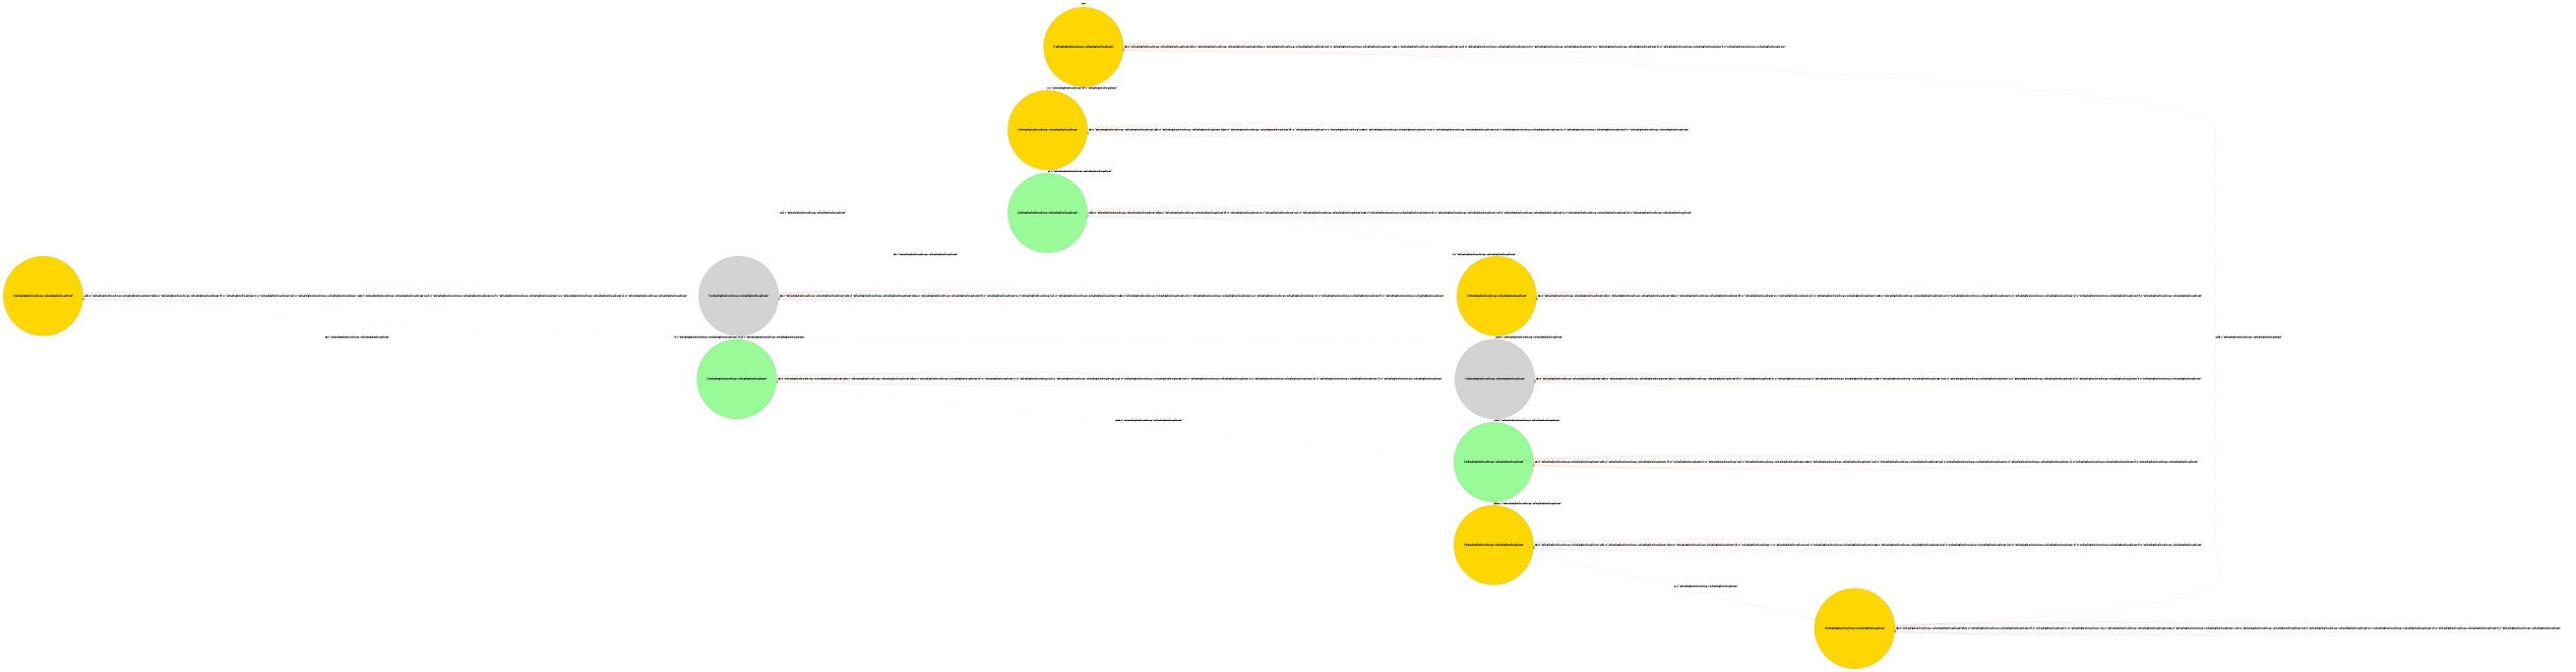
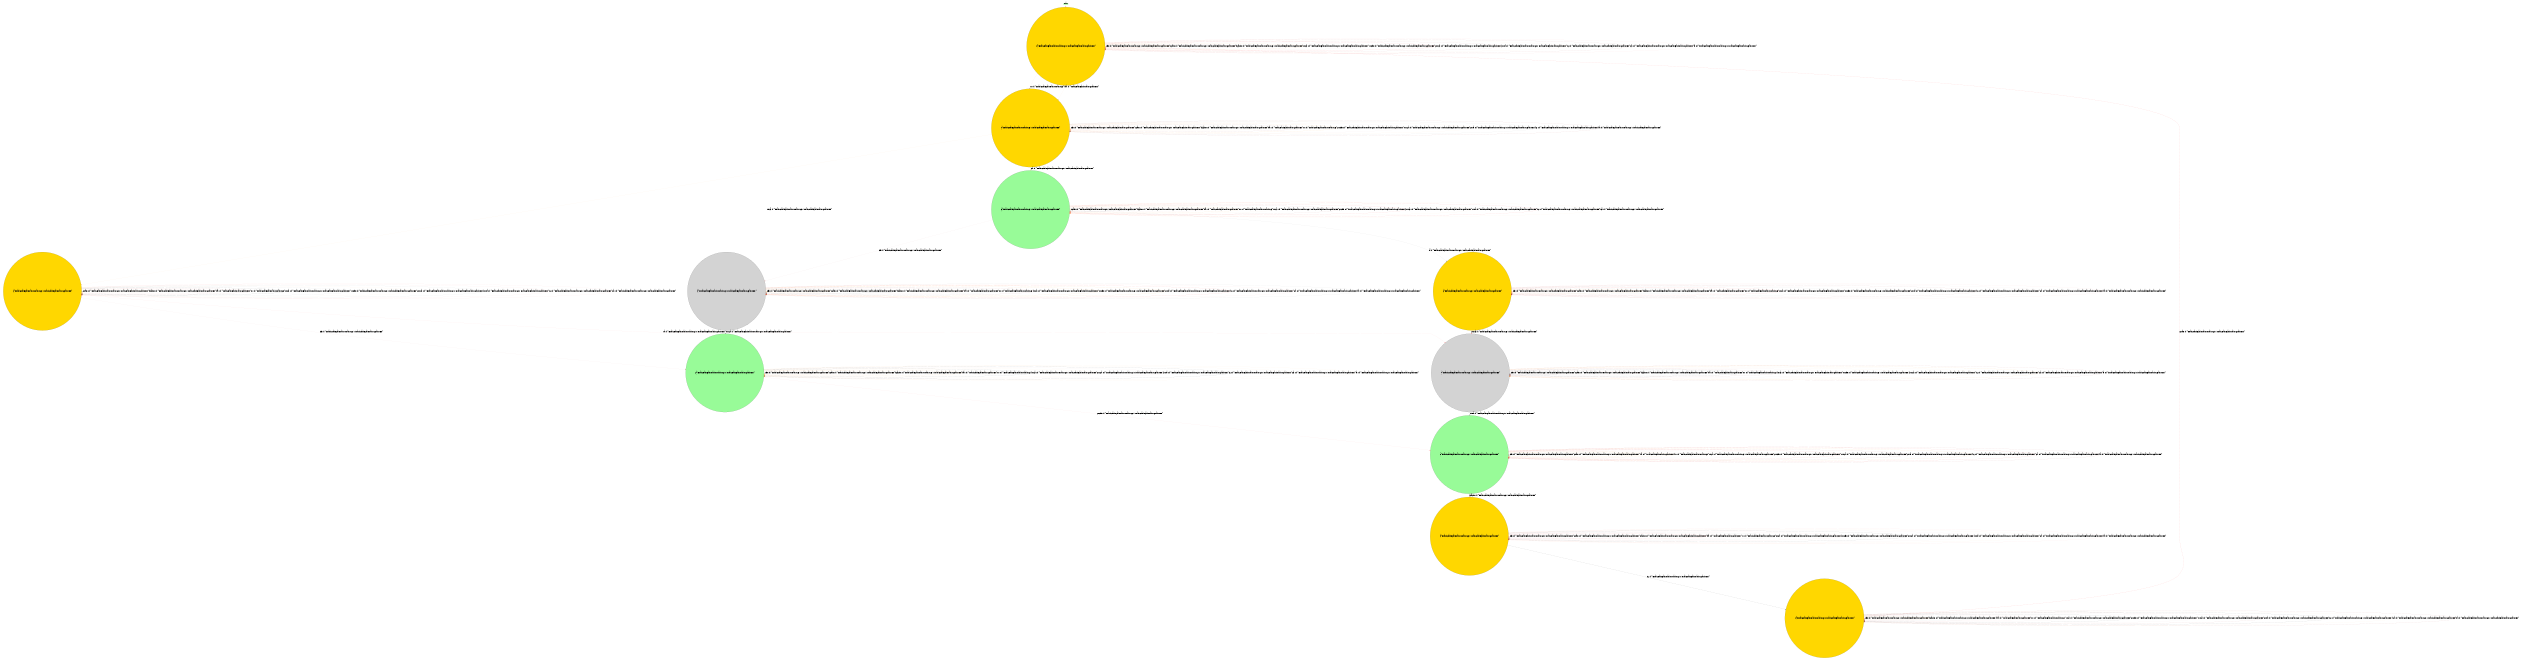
  digraph {
    node [shape=circle style=filled fillcolor=gold]
    edge [lblstyle="above, sloped" color=darkorange style=dotted]
    n1 [label="0@[((EUR and COF and TEA and TON and not DOL and not CAP) or (DOL and COF and TEA and TON and not CAP and not EUR))]"]
    n2 [label="1@[((EUR and COF and TEA and TON and not DOL and not CAP) or (DOL and COF and TEA and TON and not CAP and not EUR))]"]
    n3 [label="2@[((EUR and COF and TEA and TON and not DOL and not CAP) or (DOL and COF and TEA and TON and not CAP and not EUR))]"]
    n4 [label="3@[((EUR and COF and TEA and TON and not DOL and not CAP) or (DOL and COF and TEA and TON and not CAP and not EUR))]" fillcolor=palegreen]
    n5 [label="6@[((EUR and COF and TEA and TON and not DOL and not CAP) or (DOL and COF and TEA and TON and not CAP and not EUR))]" fillcolor=palegreen]
    n6 [label="7@[((EUR and COF and TEA and TON and not DOL and not CAP) or (DOL and COF and TEA and TON and not CAP and not EUR))]" fillcolor=lightgrey]
    n7 [label="4@[((EUR and COF and TEA and TON and not DOL and not CAP) or (DOL and COF and TEA and TON and not CAP and not EUR))]" fillcolor=lightgrey]
    n8 [label="5@[((EUR and COF and TEA and TON and not DOL and not CAP) or (DOL and COF and TEA and TON and not CAP and not EUR))]"]
    n9 [label="8@[((EUR and COF and TEA and TON and not DOL and not CAP) or (DOL and COF and TEA and TON and not CAP and not EUR))]" fillcolor=palegreen]
    n10 [label="9@[((EUR and COF and TEA and TON and not DOL and not CAP) or (DOL and COF and TEA and TON and not CAP and not EUR))]"]
    n11 [label="10@[((EUR and COF and TEA and TON and not DOL and not CAP) or (DOL and COF and TEA and TON and not CAP and not EUR))]"]
-   __start0 [height=0 shape=none width=0]
+   __start0 [height=0 shape=none width=0 fillcolor=palegreen]
    n1 -> n1 [label="coffee / nok() [((EUR and COF and TEA and TON and not DOL and not CAP) or (DOL and COF and TEA and TON and not CAP and not EUR))]" style=dashed]
    n1 -> n1 [label="cup_taken / nok() [((EUR and COF and TEA and TON and not DOL and not CAP) or (DOL and COF and TEA and TON and not CAP and not EUR))]" style=dashed]
    n1 -> n1 [label="display_done / nok() [((EUR and COF and TEA and TON and not DOL and not CAP) or (DOL and COF and TEA and TON and not CAP and not EUR))]" color=brown style=dashed]
    n1 -> n1 [label="no_sugar / nok() [((EUR and COF and TEA and TON and not DOL and not CAP) or (DOL and COF and TEA and TON and not CAP and not EUR))]" style=dashed]
    n1 -> n1 [label="pour_coffee / nok() [((EUR and COF and TEA and TON and not DOL and not CAP) or (DOL and COF and TEA and TON and not CAP and not EUR))]" color=brown]
    n1 -> n1 [label="pour_sugar / nok() [((EUR and COF and TEA and TON and not DOL and not CAP) or (DOL and COF and TEA and TON and not CAP and not EUR))]" color=red style=dashed]
    n1 -> n1 [label="pour_tea / nok() [((EUR and COF and TEA and TON and not DOL and not CAP) or (DOL and COF and TEA and TON and not CAP and not EUR))]" color=brown style=dashed]
    n1 -> n1 [label="ring / nok() [((EUR and COF and TEA and TON and not DOL and not CAP) or (DOL and COF and TEA and TON and not CAP and not EUR))]"]
    n1 -> n1 [label="sugar / nok() [((EUR and COF and TEA and TON and not DOL and not CAP) or (DOL and COF and TEA and TON and not CAP and not EUR))]" color=brown style=dashed]
    n1 -> n1 [label="tea / nok() [((EUR and COF and TEA and TON and not DOL and not CAP) or (DOL and COF and TEA and TON and not CAP and not EUR))]" color=red]
    n1 -> n2 [label="dollar / ok() [((DOL and COF and TEA and TON and not CAP and not EUR))]"]
    n1 -> n2 [label="euro / ok() [((EUR and COF and TEA and TON and not DOL and not CAP))]" color=brown]
    n2 -> n2 [label="coffee / nok() [((EUR and COF and TEA and TON and not DOL and not CAP) or (DOL and COF and TEA and TON and not CAP and not EUR))]" style=dashed]
    n2 -> n2 [label="cup_taken / nok() [((EUR and COF and TEA and TON and not DOL and not CAP) or (DOL and COF and TEA and TON and not CAP and not EUR))]" color=red]
    n2 -> n2 [label="display_done / nok() [((EUR and COF and TEA and TON and not DOL and not CAP) or (DOL and COF and TEA and TON and not CAP and not EUR))]"]
    n2 -> n2 [label="dollar / nok() [((DOL and COF and TEA and TON and not CAP and not EUR))]"]
    n2 -> n2 [label="euro / nok() [((EUR and COF and TEA and TON and not DOL and not CAP))]" color=brown style=dashed]
    n2 -> n2 [label="pour_coffee / nok() [((EUR and COF and TEA and TON and not DOL and not CAP) or (DOL and COF and TEA and TON and not CAP and not EUR))]" style=dashed]
    n2 -> n2 [label="pour_sugar / nok() [((EUR and COF and TEA and TON and not DOL and not CAP) or (DOL and COF and TEA and TON and not CAP and not EUR))]" color=brown]
    n2 -> n2 [label="pour_tea / nok() [((EUR and COF and TEA and TON and not DOL and not CAP) or (DOL and COF and TEA and TON and not CAP and not EUR))]"]
    n2 -> n2 [label="ring / nok() [((EUR and COF and TEA and TON and not DOL and not CAP) or (DOL and COF and TEA and TON and not CAP and not EUR))]" color=black]
    n2 -> n2 [label="tea / nok() [((EUR and COF and TEA and TON and not DOL and not CAP) or (DOL and COF and TEA and TON and not CAP and not EUR))]" color=brown style=dashed]
    n2 -> n3 [label="no_sugar / ok() [((EUR and COF and TEA and TON and not DOL and not CAP) or (DOL and COF and TEA and TON and not CAP and not EUR))]"]
    n2 -> n4 [label="sugar / ok() [((EUR and COF and TEA and TON and not DOL and not CAP) or (DOL and COF and TEA and TON and not CAP and not EUR))]" style=dashed]
    n3 -> n3 [label="cup_taken / nok() [((EUR and COF and TEA and TON and not DOL and not CAP) or (DOL and COF and TEA and TON and not CAP and not EUR))]" color=black style=dashed]
    n3 -> n3 [label="display_done / nok() [((EUR and COF and TEA and TON and not DOL and not CAP) or (DOL and COF and TEA and TON and not CAP and not EUR))]"]
    n3 -> n3 [label="dollar / nok() [((DOL and COF and TEA and TON and not CAP and not EUR))]" color=red]
    n3 -> n3 [label="euro / nok() [((EUR and COF and TEA and TON and not DOL and not CAP))]" color=brown style=dashed]
    n3 -> n3 [label="no_sugar / nok() [((EUR and COF and TEA and TON and not DOL and not CAP) or (DOL and COF and TEA and TON and not CAP and not EUR))]" color=black style=dashed]
    n3 -> n3 [label="pour_coffee / nok() [((EUR and COF and TEA and TON and not DOL and not CAP) or (DOL and COF and TEA and TON and not CAP and not EUR))]" color=black]
    n3 -> n3 [label="pour_sugar / nok() [((EUR and COF and TEA and TON and not DOL and not CAP) or (DOL and COF and TEA and TON and not CAP and not EUR))]"]
    n3 -> n3 [label="pour_tea / nok() [((EUR and COF and TEA and TON and not DOL and not CAP) or (DOL and COF and TEA and TON and not CAP and not EUR))]" color=black]
    n3 -> n3 [label="ring / nok() [((EUR and COF and TEA and TON and not DOL and not CAP) or (DOL and COF and TEA and TON and not CAP and not EUR))]" color=red]
    n3 -> n3 [label="sugar / void() [((EUR and COF and TEA and TON and not DOL and not CAP) or (DOL and COF and TEA and TON and not CAP and not EUR))]" color=red]
    n3 -> n5 [label="coffee / ok() [((EUR and COF and TEA and TON and not DOL and not CAP) or (DOL and COF and TEA and TON and not CAP and not EUR))]" color=brown]
    n3 -> n6 [label="tea / ok() [((EUR and COF and TEA and TON and not DOL and not CAP) or (DOL and COF and TEA and TON and not CAP and not EUR))]" color=red]
    n4 -> n4 [label="cup_taken / nok() [((EUR and COF and TEA and TON and not DOL and not CAP) or (DOL and COF and TEA and TON and not CAP and not EUR))]"]
    n4 -> n4 [label="display_done / nok() [((EUR and COF and TEA and TON and not DOL and not CAP) or (DOL and COF and TEA and TON and not CAP and not EUR))]" color=black style=dashed]
    n4 -> n4 [label="dollar / nok() [((DOL and COF and TEA and TON and not CAP and not EUR))]" color=red]
    n4 -> n4 [label="euro / nok() [((EUR and COF and TEA and TON and not DOL and not CAP))]" style=dashed]
    n4 -> n4 [label="no_sugar / void() [((EUR and COF and TEA and TON and not DOL and not CAP) or (DOL and COF and TEA and TON and not CAP and not EUR))]"]
    n4 -> n4 [label="pour_coffee / nok() [((EUR and COF and TEA and TON and not DOL and not CAP) or (DOL and COF and TEA and TON and not CAP and not EUR))]" color=brown style=dashed]
    n4 -> n4 [label="pour_sugar / nok() [((EUR and COF and TEA and TON and not DOL and not CAP) or (DOL and COF and TEA and TON and not CAP and not EUR))]" color=red style=dashed]
    n4 -> n4 [label="pour_tea / nok() [((EUR and COF and TEA and TON and not DOL and not CAP) or (DOL and COF and TEA and TON and not CAP and not EUR))]"]
    n4 -> n4 [label="ring / nok() [((EUR and COF and TEA and TON and not DOL and not CAP) or (DOL and COF and TEA and TON and not CAP and not EUR))]" color=red style=dashed]
    n4 -> n4 [label="sugar / nok() [((EUR and COF and TEA and TON and not DOL and not CAP) or (DOL and COF and TEA and TON and not CAP and not EUR))]"]
    n4 -> n7 [label="coffee / ok() [((EUR and COF and TEA and TON and not DOL and not CAP) or (DOL and COF and TEA and TON and not CAP and not EUR))]" color=brown]
    n4 -> n8 [label="tea / ok() [((EUR and COF and TEA and TON and not DOL and not CAP) or (DOL and COF and TEA and TON and not CAP and not EUR))]" color=black]
    n5 -> n5 [label="coffee / nok() [((EUR and COF and TEA and TON and not DOL and not CAP) or (DOL and COF and TEA and TON and not CAP and not EUR))]" color=brown]
    n5 -> n5 [label="cup_taken / nok() [((EUR and COF and TEA and TON and not DOL and not CAP) or (DOL and COF and TEA and TON and not CAP and not EUR))]"]
    n5 -> n5 [label="display_done / nok() [((EUR and COF and TEA and TON and not DOL and not CAP) or (DOL and COF and TEA and TON and not CAP and not EUR))]"]
    n5 -> n5 [label="dollar / nok() [((DOL and COF and TEA and TON and not CAP and not EUR))]" style=dashed]
    n5 -> n5 [label="euro / nok() [((EUR and COF and TEA and TON and not DOL and not CAP))]"]
    n5 -> n5 [label="no_sugar / nok() [((EUR and COF and TEA and TON and not DOL and not CAP) or (DOL and COF and TEA and TON and not CAP and not EUR))]" color=black style=dashed]
    n5 -> n5 [label="pour_sugar / nok() [((EUR and COF and TEA and TON and not DOL and not CAP) or (DOL and COF and TEA and TON and not CAP and not EUR))]"]
    n5 -> n5 [label="pour_tea / nok() [((EUR and COF and TEA and TON and not DOL and not CAP) or (DOL and COF and TEA and TON and not CAP and not EUR))]" color=brown]
    n5 -> n5 [label="ring / nok() [((EUR and COF and TEA and TON and not DOL and not CAP) or (DOL and COF and TEA and TON and not CAP and not EUR))]" color=black style=dashed]
    n5 -> n5 [label="sugar / nok() [((EUR and COF and TEA and TON and not DOL and not CAP) or (DOL and COF and TEA and TON and not CAP and not EUR))]"]
    n5 -> n5 [label="tea / void() [((EUR and COF and TEA and TON and not DOL and not CAP) or (DOL and COF and TEA and TON and not CAP and not EUR))]"]
    n5 -> n9 [label="pour_coffee / ok() [((EUR and COF and TEA and TON and not DOL and not CAP) or (DOL and COF and TEA and TON and not CAP and not EUR))]" color=red]
    n6 -> n6 [label="coffee / void() [((EUR and COF and TEA and TON and not DOL and not CAP) or (DOL and COF and TEA and TON and not CAP and not EUR))]" color=black style=dashed]
    n6 -> n6 [label="cup_taken / nok() [((EUR and COF and TEA and TON and not DOL and not CAP) or (DOL and COF and TEA and TON and not CAP and not EUR))]" color=black style=dashed]
    n6 -> n6 [label="display_done / nok() [((EUR and COF and TEA and TON and not DOL and not CAP) or (DOL and COF and TEA and TON and not CAP and not EUR))]" color=red]
    n6 -> n6 [label="dollar / nok() [((DOL and COF and TEA and TON and not CAP and not EUR))]" color=black]
    n6 -> n6 [label="euro / nok() [((EUR and COF and TEA and TON and not DOL and not CAP))]" color=black style=dashed]
    n6 -> n6 [label="no_sugar / nok() [((EUR and COF and TEA and TON and not DOL and not CAP) or (DOL and COF and TEA and TON and not CAP and not EUR))]" color=brown style=dashed]
    n6 -> n6 [label="pour_coffee / nok() [((EUR and COF and TEA and TON and not DOL and not CAP) or (DOL and COF and TEA and TON and not CAP and not EUR))]" color=brown]
    n6 -> n6 [label="pour_sugar / nok() [((EUR and COF and TEA and TON and not DOL and not CAP) or (DOL and COF and TEA and TON and not CAP and not EUR))]"]
    n6 -> n6 [label="ring / nok() [((EUR and COF and TEA and TON and not DOL and not CAP) or (DOL and COF and TEA and TON and not CAP and not EUR))]"]
    n6 -> n6 [label="sugar / nok() [((EUR and COF and TEA and TON and not DOL and not CAP) or (DOL and COF and TEA and TON and not CAP and not EUR))]" style=dashed]
    n6 -> n6 [label="tea / nok() [((EUR and COF and TEA and TON and not DOL and not CAP) or (DOL and COF and TEA and TON and not CAP and not EUR))]" color=brown style=dashed]
    n6 -> n9 [label="pour_tea / ok() [((EUR and COF and TEA and TON and not DOL and not CAP) or (DOL and COF and TEA and TON and not CAP and not EUR))]" color=black]
    n7 -> n5 [label="pour_sugar / ok() [((EUR and COF and TEA and TON and not DOL and not CAP) or (DOL and COF and TEA and TON and not CAP and not EUR))]" color=black]
    n7 -> n7 [label="coffee / nok() [((EUR and COF and TEA and TON and not DOL and not CAP) or (DOL and COF and TEA and TON and not CAP and not EUR))]" style=dashed]
    n7 -> n7 [label="cup_taken / nok() [((EUR and COF and TEA and TON and not DOL and not CAP) or (DOL and COF and TEA and TON and not CAP and not EUR))]" style=dashed]
    n7 -> n7 [label="display_done / nok() [((EUR and COF and TEA and TON and not DOL and not CAP) or (DOL and COF and TEA and TON and not CAP and not EUR))]" color=black style=dashed]
    n7 -> n7 [label="dollar / nok() [((DOL and COF and TEA and TON and not CAP and not EUR))]" color=red]
    n7 -> n7 [label="euro / nok() [((EUR and COF and TEA and TON and not DOL and not CAP))]" color=black]
    n7 -> n7 [label="no_sugar / nok() [((EUR and COF and TEA and TON and not DOL and not CAP) or (DOL and COF and TEA and TON and not CAP and not EUR))]" color=brown style=dashed]
    n7 -> n7 [label="pour_coffee / nok() [((EUR and COF and TEA and TON and not DOL and not CAP) or (DOL and COF and TEA and TON and not CAP and not EUR))]" style=dashed]
    n7 -> n7 [label="pour_tea / nok() [((EUR and COF and TEA and TON and not DOL and not CAP) or (DOL and COF and TEA and TON and not CAP and not EUR))]" style=dashed]
    n7 -> n7 [label="ring / nok() [((EUR and COF and TEA and TON and not DOL and not CAP) or (DOL and COF and TEA and TON and not CAP and not EUR))]" color=red style=dashed]
    n7 -> n7 [label="sugar / nok() [((EUR and COF and TEA and TON and not DOL and not CAP) or (DOL and COF and TEA and TON and not CAP and not EUR))]" color=red]
    n7 -> n7 [label="tea / void() [((EUR and COF and TEA and TON and not DOL and not CAP) or (DOL and COF and TEA and TON and not CAP and not EUR))]" color=black]
    n8 -> n6 [label="pour_sugar / ok() [((EUR and COF and TEA and TON and not DOL and not CAP) or (DOL and COF and TEA and TON and not CAP and not EUR))]" color=red]
    n8 -> n8 [label="coffee / void() [((EUR and COF and TEA and TON and not DOL and not CAP) or (DOL and COF and TEA and TON and not CAP and not EUR))]" color=red]
    n8 -> n8 [label="cup_taken / nok() [((EUR and COF and TEA and TON and not DOL and not CAP) or (DOL and COF and TEA and TON and not CAP and not EUR))]" color=red]
    n8 -> n8 [label="display_done / nok() [((EUR and COF and TEA and TON and not DOL and not CAP) or (DOL and COF and TEA and TON and not CAP and not EUR))]" style=dashed]
    n8 -> n8 [label="dollar / nok() [((DOL and COF and TEA and TON and not CAP and not EUR))]" color=black]
    n8 -> n8 [label="euro / nok() [((EUR and COF and TEA and TON and not DOL and not CAP))]" color=red]
    n8 -> n8 [label="no_sugar / nok() [((EUR and COF and TEA and TON and not DOL and not CAP) or (DOL and COF and TEA and TON and not CAP and not EUR))]" color=red style=dashed]
    n8 -> n8 [label="pour_coffee / nok() [((EUR and COF and TEA and TON and not DOL and not CAP) or (DOL and COF and TEA and TON and not CAP and not EUR))]" color=black]
    n8 -> n8 [label="pour_tea / nok() [((EUR and COF and TEA and TON and not DOL and not CAP) or (DOL and COF and TEA and TON and not CAP and not EUR))]" color=brown]
    n8 -> n8 [label="ring / nok() [((EUR and COF and TEA and TON and not DOL and not CAP) or (DOL and COF and TEA and TON and not CAP and not EUR))]" color=brown style=dashed]
    n8 -> n8 [label="sugar / nok() [((EUR and COF and TEA and TON and not DOL and not CAP) or (DOL and COF and TEA and TON and not CAP and not EUR))]" color=brown]
    n8 -> n8 [label="tea / nok() [((EUR and COF and TEA and TON and not DOL and not CAP) or (DOL and COF and TEA and TON and not CAP and not EUR))]" color=red]
    n9 -> n9 [label="coffee / nok() [((EUR and COF and TEA and TON and not DOL and not CAP) or (DOL and COF and TEA and TON and not CAP and not EUR))]" color=brown]
    n9 -> n9 [label="cup_taken / nok() [((EUR and COF and TEA and TON and not DOL and not CAP) or (DOL and COF and TEA and TON and not CAP and not EUR))]" color=black]
    n9 -> n9 [label="dollar / nok() [((DOL and COF and TEA and TON and not CAP and not EUR))]" style=dashed]
    n9 -> n9 [label="euro / nok() [((EUR and COF and TEA and TON and not DOL and not CAP))]" style=dashed]
    n9 -> n9 [label="no_sugar / nok() [((EUR and COF and TEA and TON and not DOL and not CAP) or (DOL and COF and TEA and TON and not CAP and not EUR))]" color=brown]
    n9 -> n9 [label="pour_coffee / nok() [((EUR and COF and TEA and TON and not DOL and not CAP) or (DOL and COF and TEA and TON and not CAP and not EUR))]" color=red]
    n9 -> n9 [label="pour_sugar / nok() [((EUR and COF and TEA and TON and not DOL and not CAP) or (DOL and COF and TEA and TON and not CAP and not EUR))]" color=red style=dashed]
    n9 -> n9 [label="pour_tea / nok() [((EUR and COF and TEA and TON and not DOL and not CAP) or (DOL and COF and TEA and TON and not CAP and not EUR))]" color=brown style=dashed]
    n9 -> n9 [label="ring / nok() [((EUR and COF and TEA and TON and not DOL and not CAP) or (DOL and COF and TEA and TON and not CAP and not EUR))]" style=dashed]
    n9 -> n9 [label="sugar / nok() [((EUR and COF and TEA and TON and not DOL and not CAP) or (DOL and COF and TEA and TON and not CAP and not EUR))]" color=red style=dashed]
    n9 -> n9 [label="tea / nok() [((EUR and COF and TEA and TON and not DOL and not CAP) or (DOL and COF and TEA and TON and not CAP and not EUR))]" color=brown style=dashed]
    n9 -> n10 [label="display_done / ok() [((EUR and COF and TEA and TON and not DOL and not CAP) or (DOL and COF and TEA and TON and not CAP and not EUR))]" color=red]
    n10 -> n10 [label="coffee / nok() [((EUR and COF and TEA and TON and not DOL and not CAP) or (DOL and COF and TEA and TON and not CAP and not EUR))]" color=red style=dashed]
    n10 -> n10 [label="cup_taken / nok() [((EUR and COF and TEA and TON and not DOL and not CAP) or (DOL and COF and TEA and TON and not CAP and not EUR))]" color=brown]
    n10 -> n10 [label="display_done / nok() [((EUR and COF and TEA and TON and not DOL and not CAP) or (DOL and COF and TEA and TON and not CAP and not EUR))]" color=brown]
    n10 -> n10 [label="dollar / nok() [((DOL and COF and TEA and TON and not CAP and not EUR))]" color=red style=dashed]
    n10 -> n10 [label="euro / nok() [((EUR and COF and TEA and TON and not DOL and not CAP))]" color=brown]
    n10 -> n10 [label="no_sugar / nok() [((EUR and COF and TEA and TON and not DOL and not CAP) or (DOL and COF and TEA and TON and not CAP and not EUR))]" color=black]
    n10 -> n10 [label="pour_coffee / nok() [((EUR and COF and TEA and TON and not DOL and not CAP) or (DOL and COF and TEA and TON and not CAP and not EUR))]" color=red]
    n10 -> n10 [label="pour_sugar / nok() [((EUR and COF and TEA and TON and not DOL and not CAP) or (DOL and COF and TEA and TON and not CAP and not EUR))]" color=black style=dashed]
    n10 -> n10 [label="pour_tea / nok() [((EUR and COF and TEA and TON and not DOL and not CAP) or (DOL and COF and TEA and TON and not CAP and not EUR))]" color=brown]
    n10 -> n10 [label="sugar / nok() [((EUR and COF and TEA and TON and not DOL and not CAP) or (DOL and COF and TEA and TON and not CAP and not EUR))]"]
    n10 -> n10 [label="tea / nok() [((EUR and COF and TEA and TON and not DOL and not CAP) or (DOL and COF and TEA and TON and not CAP and not EUR))]" color=red]
    n10 -> n11 [label="ring / ok() [((EUR and COF and TEA and TON and not DOL and not CAP) or (DOL and COF and TEA and TON and not CAP and not EUR))]" color=black style=dashed]
    n11 -> n1 [label="cup_taken / ok() [((EUR and COF and TEA and TON and not DOL and not CAP) or (DOL and COF and TEA and TON and not CAP and not EUR))]" color=red style=dashed]
    n11 -> n11 [label="coffee / nok() [((EUR and COF and TEA and TON and not DOL and not CAP) or (DOL and COF and TEA and TON and not CAP and not EUR))]" color=red style=dashed]
    n11 -> n11 [label="display_done / nok() [((EUR and COF and TEA and TON and not DOL and not CAP) or (DOL and COF and TEA and TON and not CAP and not EUR))]" style=dashed]
    n11 -> n11 [label="dollar / nok() [((DOL and COF and TEA and TON and not CAP and not EUR))]" color=black]
    n11 -> n11 [label="euro / nok() [((EUR and COF and TEA and TON and not DOL and not CAP))]" color=red]
    n11 -> n11 [label="no_sugar / nok() [((EUR and COF and TEA and TON and not DOL and not CAP) or (DOL and COF and TEA and TON and not CAP and not EUR))]" color=brown]
    n11 -> n11 [label="pour_coffee / nok() [((EUR and COF and TEA and TON and not DOL and not CAP) or (DOL and COF and TEA and TON and not CAP and not EUR))]" color=black style=dashed]
    n11 -> n11 [label="pour_sugar / nok() [((EUR and COF and TEA and TON and not DOL and not CAP) or (DOL and COF and TEA and TON and not CAP and not EUR))]" color=brown]
    n11 -> n11 [label="pour_tea / nok() [((EUR and COF and TEA and TON and not DOL and not CAP) or (DOL and COF and TEA and TON and not CAP and not EUR))]" color=brown style=dashed]
    n11 -> n11 [label="ring / nok() [((EUR and COF and TEA and TON and not DOL and not CAP) or (DOL and COF and TEA and TON and not CAP and not EUR))]" color=black style=dashed]
    n11 -> n11 [label="sugar / nok() [((EUR and COF and TEA and TON and not DOL and not CAP) or (DOL and COF and TEA and TON and not CAP and not EUR))]"]
    n11 -> n11 [label="tea / nok() [((EUR and COF and TEA and TON and not DOL and not CAP) or (DOL and COF and TEA and TON and not CAP and not EUR))]" color=brown style=dashed]
    __start0 -> n1 [color=red style=dashed]
  }
